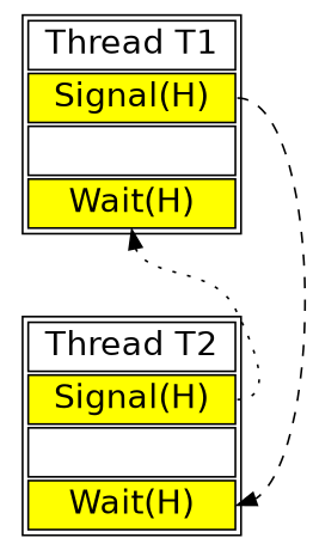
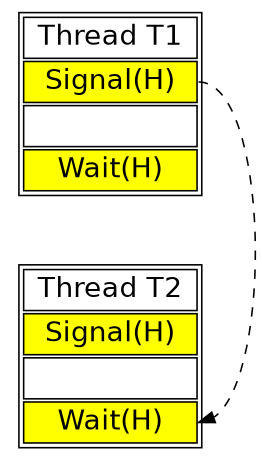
  digraph {
    rankdir=TB
    node [fontname=Helvetica fontsize=18 labeljust=r rankdir=LR shape=plaintext]
    edge [headport=wait tailport=signal]
    n1 [label=<<TABLE BGCOLOR="white">         <tr>  <td port="0"> Thread T1 </td> </tr>        <tr>  <td bgcolor="yellow" port="signal"> Signal(H) </td> </tr>        <tr>  <td>   </td> </tr>        <tr>  <td bgcolor="yellow" port="wait"> Wait(H) </td> </tr>        </TABLE>>]
    n2 [label=<<TABLE BGCOLOR="white">         <tr>  <td port="0"> Thread T2 </td> </tr>        <tr>  <td bgcolor="yellow" port="signal"> Signal(H) </td> </tr>        <tr>  <td>   </td> </tr>        <tr>  <td bgcolor="yellow" port="wait"> Wait(H) </td> </tr>        </TABLE>>]
    n1 -> n2 [color=white headport=0 style=invis tailport=0]
    n1 -> n2 [style=dashed]
-   n2 -> n1 [style=dotted]
  }
